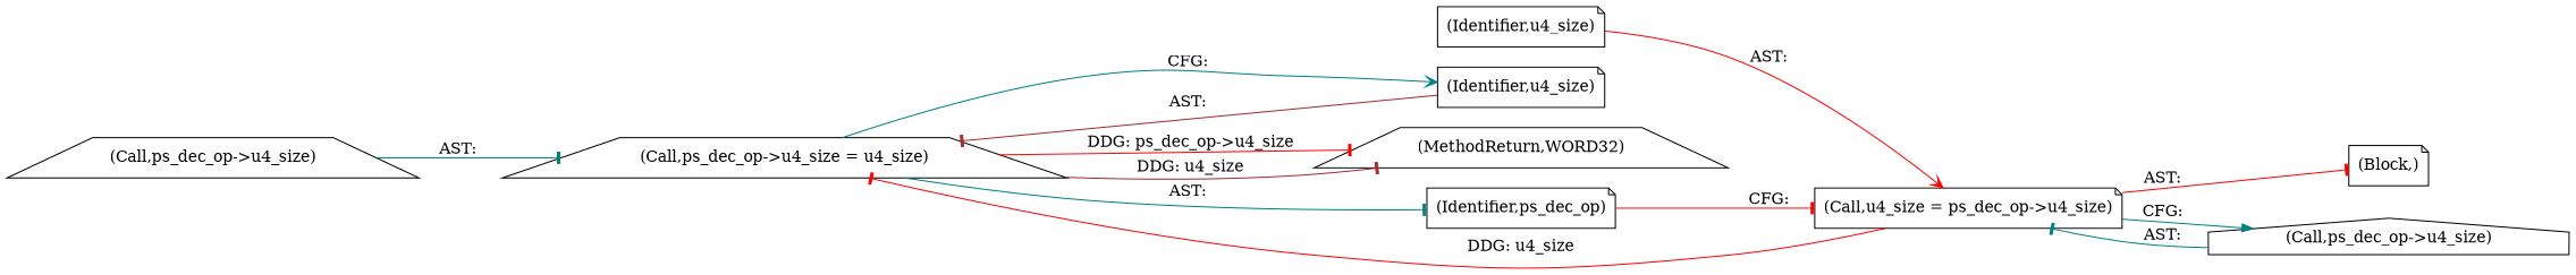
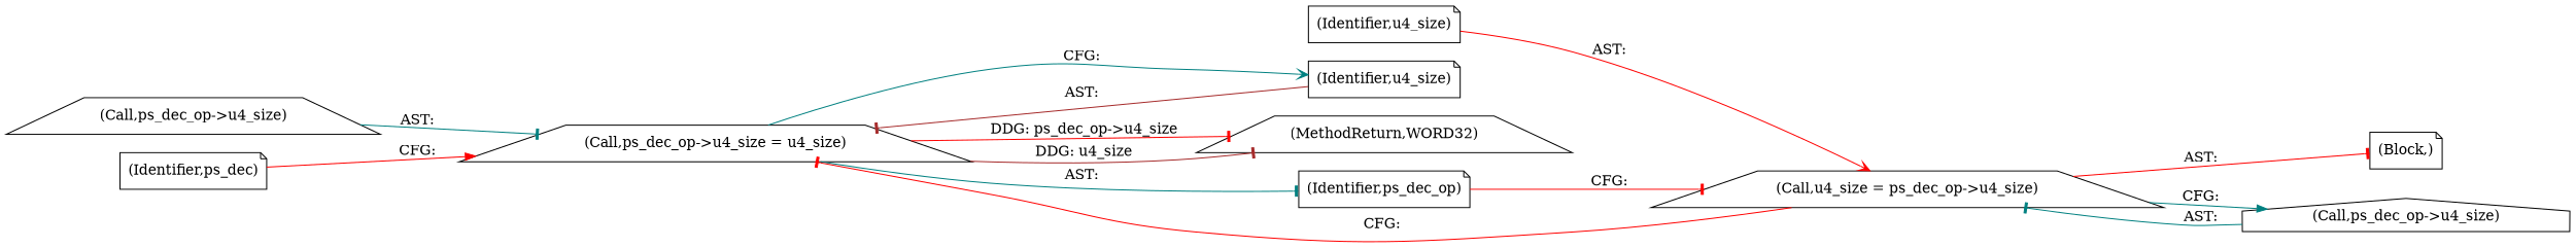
  digraph {
    rankdir=LR
    node [shape=note]
    edge [arrowhead=tee color=red]
    n1 [label="(Call,ps_dec_op->u4_size = u4_size)" shape=trapezium]
    n2 [label="(Identifier,u4_size)"]
    n3 [label="(MethodReturn,WORD32)" shape=trapezium]
    n4 [label="(Identifier,ps_dec_op)"]
    n5 [label="(Block,)"]
-   n6 [label="(Call,u4_size = ps_dec_op->u4_size)"]
+   n6 [label="(Call,u4_size = ps_dec_op->u4_size)" shape=trapezium]
    n7 [label="(Call,ps_dec_op->u4_size)" shape=house]
    n8 [label="(Call,ps_dec_op->u4_size)" shape=trapezium]
+   n9 [label="(Identifier,ps_dec)"]
    n10 [label="(Identifier,u4_size)"]
    n1 -> n2 [arrowhead=vee color=teal label="CFG: "]
    n1 -> n3 [label="DDG: ps_dec_op->u4_size"]
    n1 -> n3 [color=brown label="DDG: u4_size"]
    n1 -> n4 [color=teal label="AST: "]
    n2 -> n1 [color=brown label="AST: "]
    n4 -> n6 [label="CFG: "]
-   n6 -> n1 [label="DDG: u4_size"]
+   n6 -> n1 [label="CFG: "]
    n6 -> n5 [label="AST: "]
    n6 -> n7 [arrowhead=normal color=teal label="CFG: "]
    n7 -> n6 [color=teal label="AST: "]
    n8 -> n1 [color=teal label="AST: "]
+   n9 -> n1 [arrowhead=normal label="CFG: "]
    n10 -> n6 [arrowhead=vee label="AST: "]
  }
